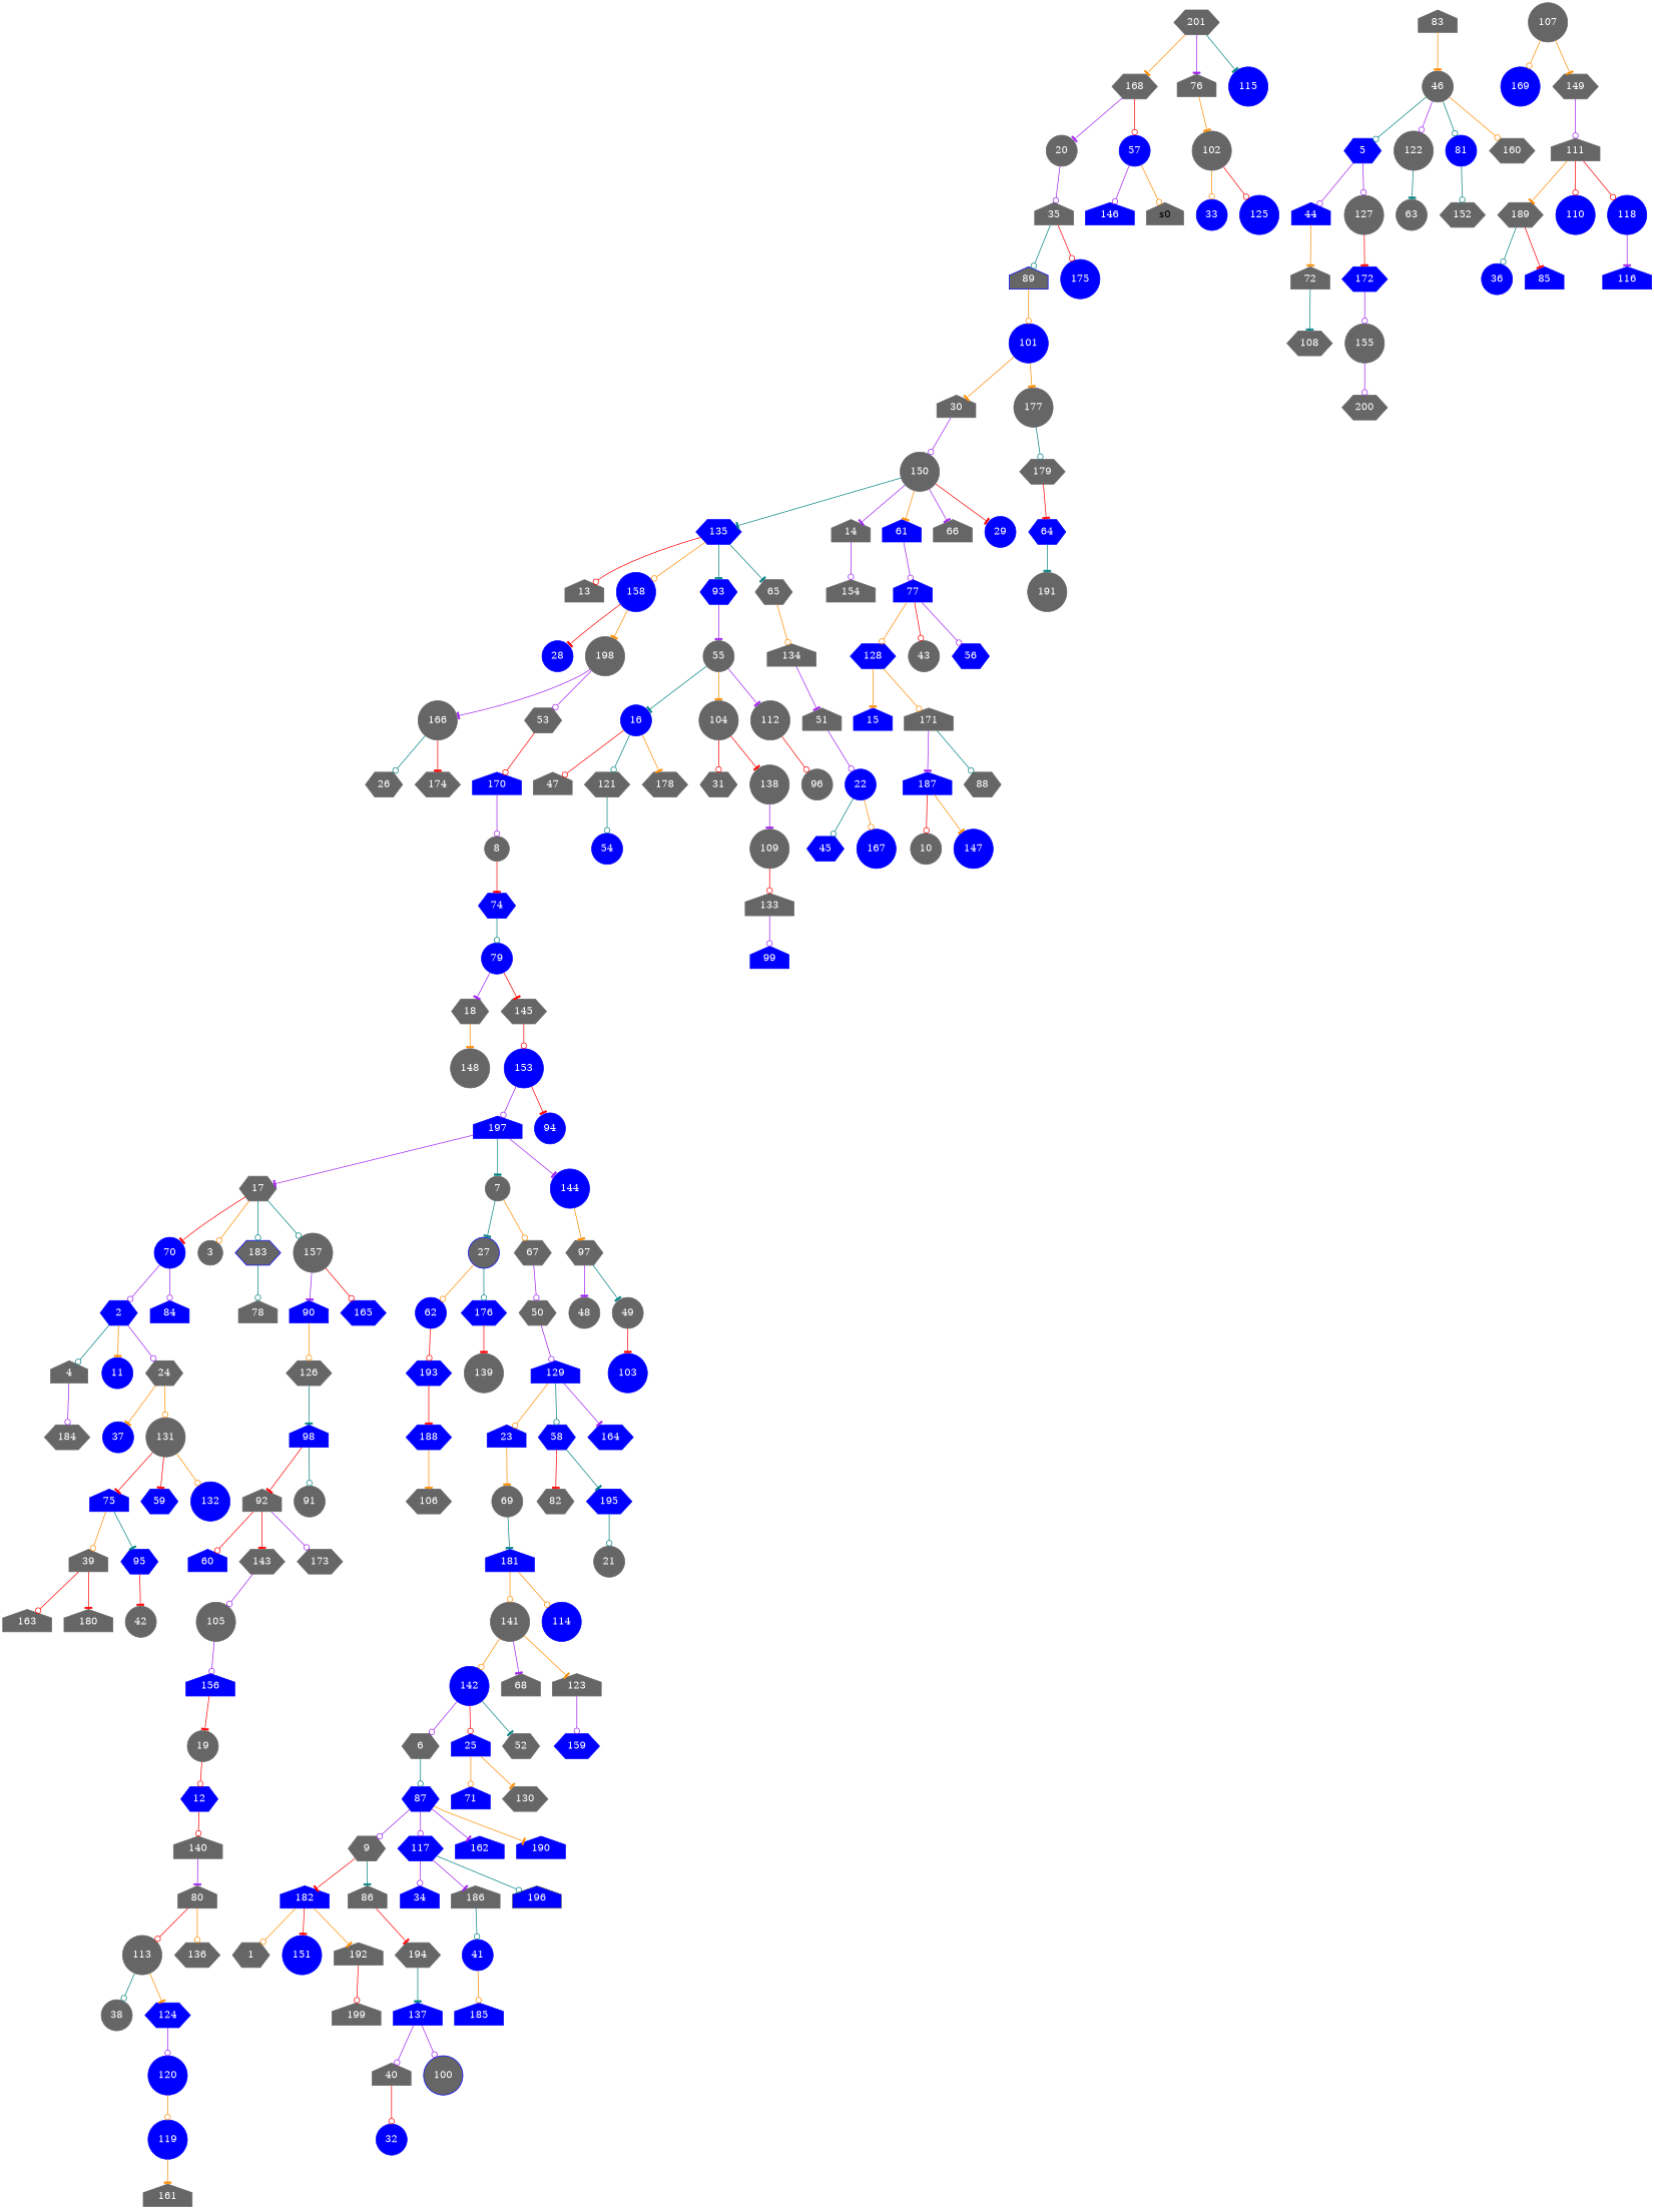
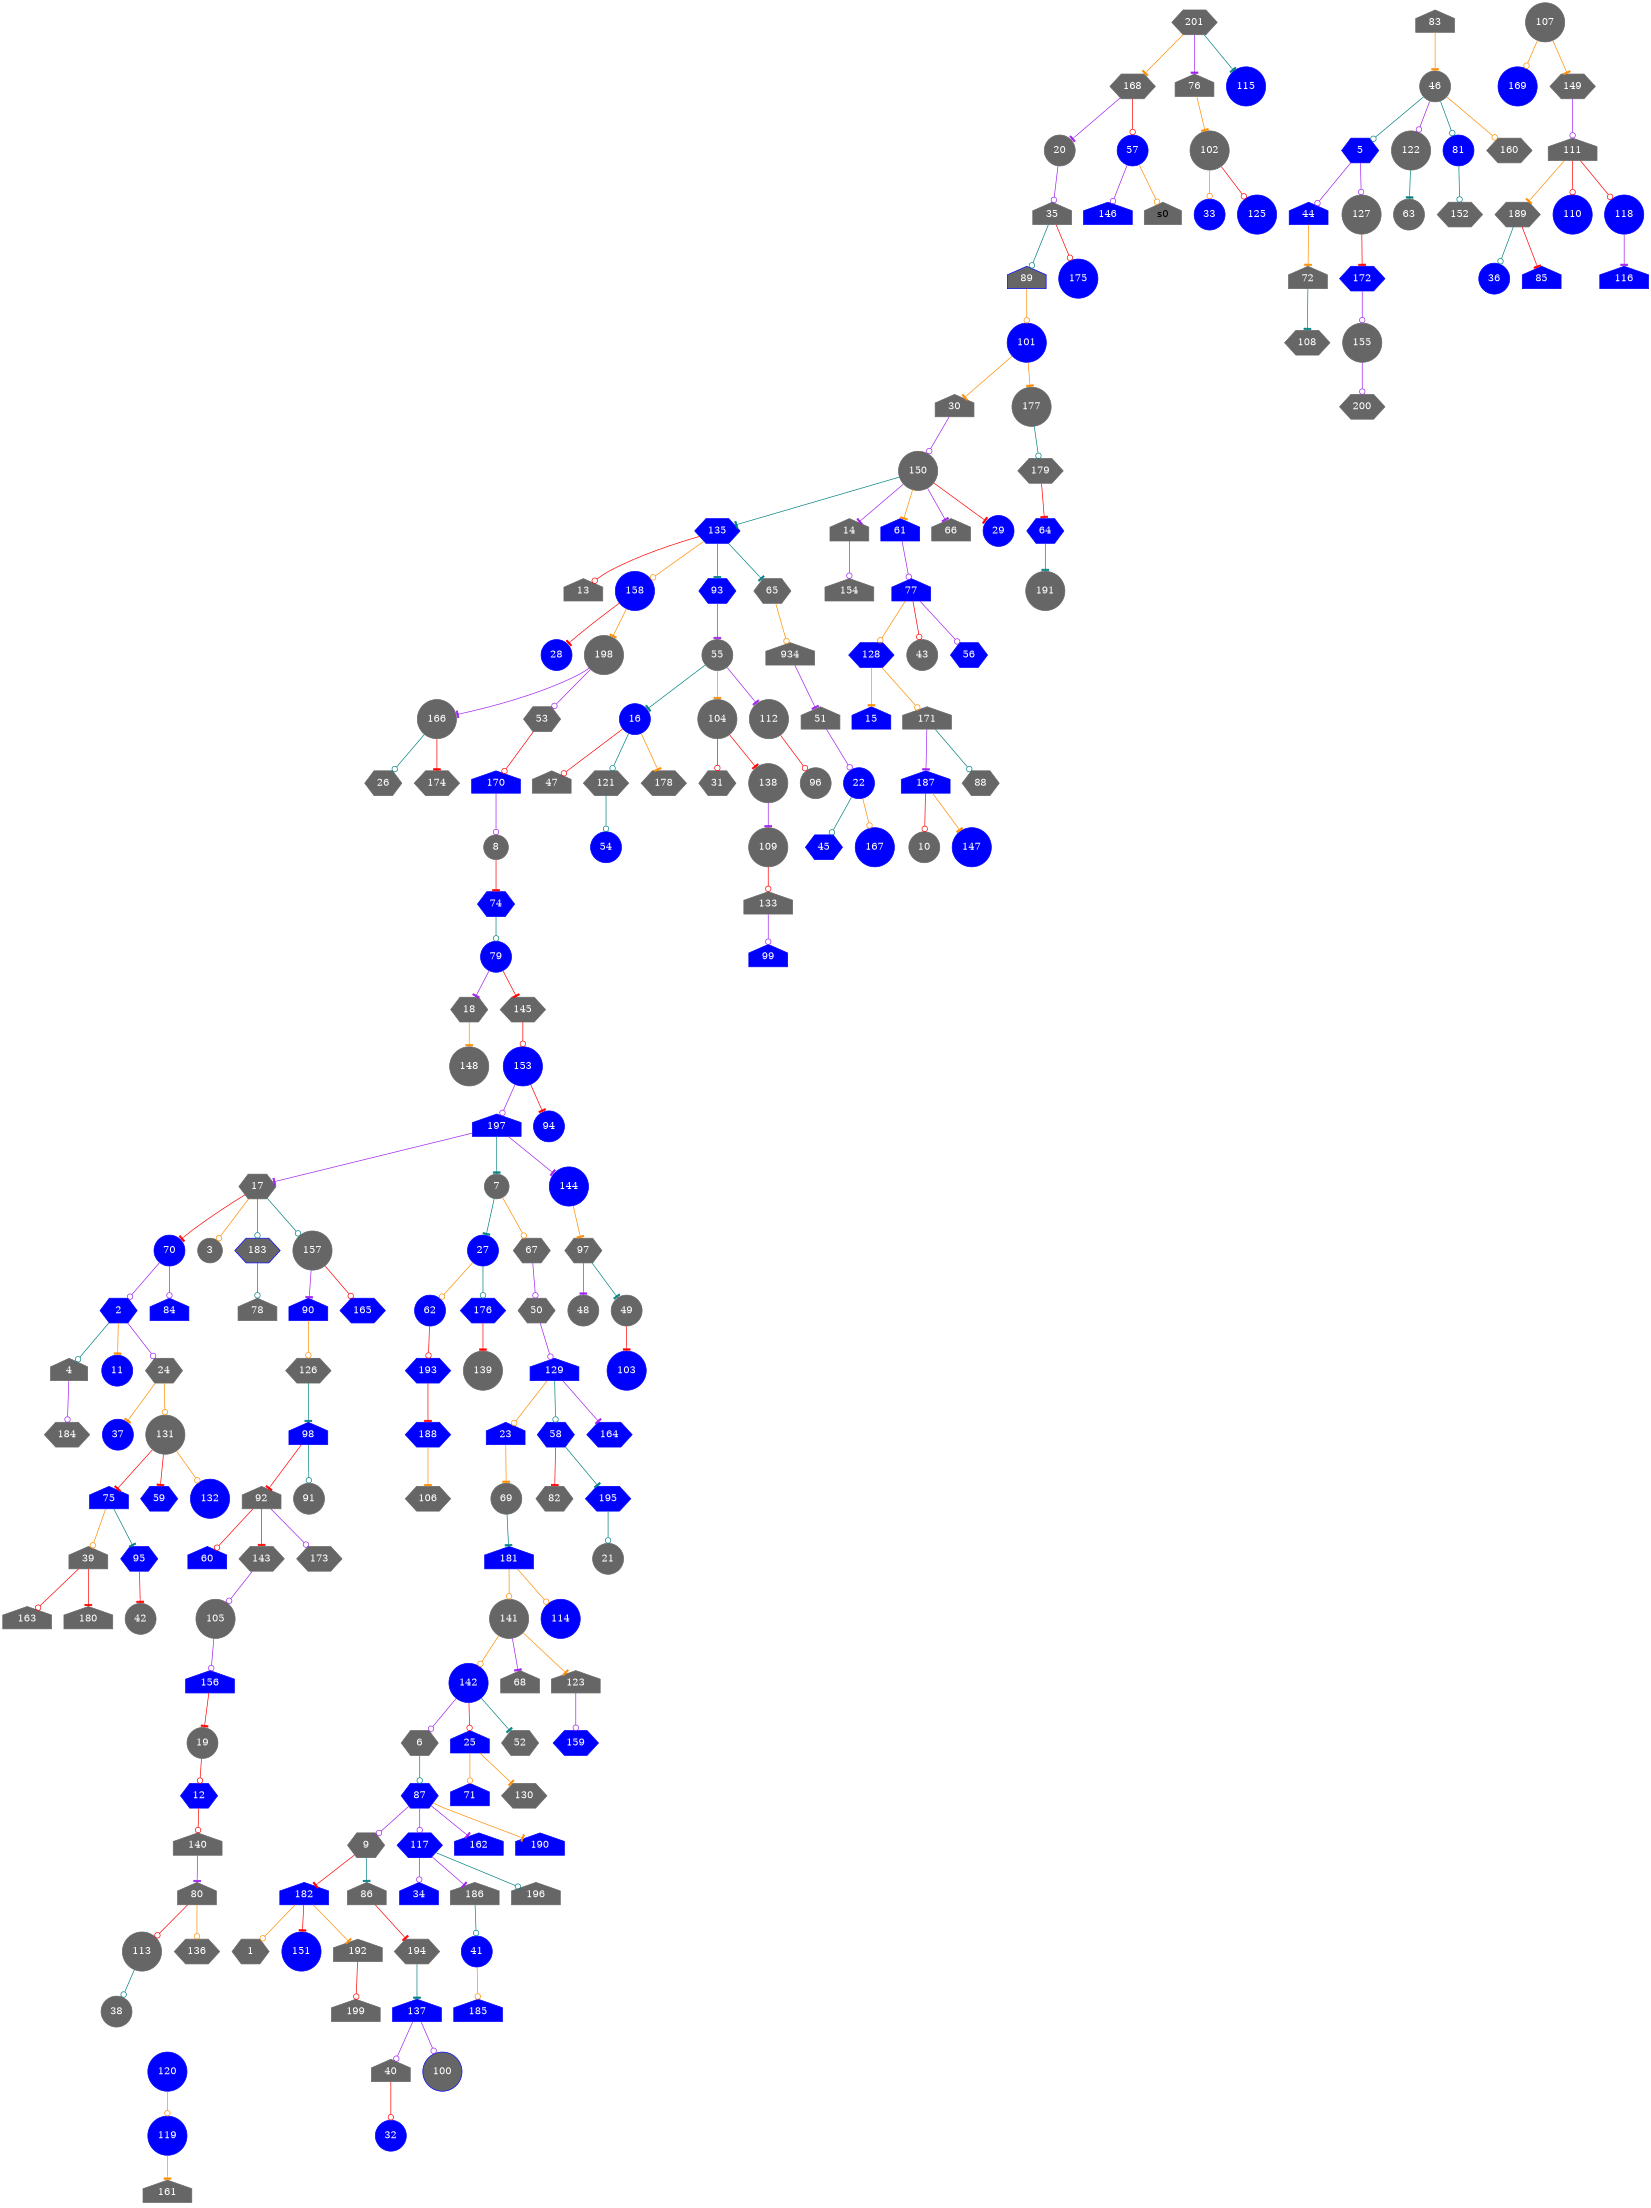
  digraph {
    node [color=gray40 fontcolor=white shape=circle style=filled]
    edge [arrowhead=odot color=purple]
    182 [color=blue shape=house]
    1 [shape=hexagon]
    151 [color=blue]
    192 [shape=house]
    199 [shape=house]
    70 [color=blue]
    2 [color=blue shape=hexagon]
    84 [color=blue shape=house]
    4 [shape=house]
    11 [color=blue]
    24 [shape=hexagon]
    184 [shape=hexagon]
    37 [color=blue]
    131
    17 [shape=hexagon]
    3
    183 [color=blue fillcolor=gray40 shape=hexagon]
    157
    78 [shape=house]
    90 [color=blue shape=house]
    165 [color=blue shape=hexagon]
    5 [color=blue shape=hexagon]
    46
    122
    81 [color=blue]
    160 [shape=hexagon]
    44 [color=blue shape=house]
    127
    63
    152 [shape=hexagon]
    72 [shape=house]
    172 [color=blue shape=hexagon]
    142 [color=blue]
    6 [shape=hexagon]
    25 [color=blue shape=house]
    52 [shape=hexagon]
    87 [color=blue shape=hexagon]
    71 [color=blue shape=house]
    130 [shape=hexagon]
    9 [shape=hexagon]
    117 [color=blue shape=hexagon]
    162 [color=blue shape=house]
    190 [color=blue shape=house]
    197 [color=blue shape=house]
    7
    144 [color=blue]
-   27 [color=blue fillcolor=gray40]
+   27 [color=blue]
    67 [shape=hexagon]
    97 [shape=hexagon]
    62 [color=blue]
    176 [color=blue shape=hexagon]
    50 [shape=hexagon]
    170 [color=blue shape=house]
    8
    74 [color=blue shape=hexagon]
    79 [color=blue]
    86 [shape=house]
    34 [color=blue shape=house]
    186 [shape=house]
-   196 [shape=house fillcolor=blue]
+   196 [shape=house]
    194 [shape=hexagon]
    187 [color=blue shape=house]
    10
    147 [color=blue]
    12 [color=blue shape=hexagon]
    19
    140 [shape=house]
    80 [shape=house]
    135 [color=blue shape=hexagon]
    13 [shape=house]
    158 [color=blue]
    93 [color=blue shape=hexagon]
    65 [shape=hexagon]
    28 [color=blue]
    198
    55
-   134 [shape=house]
+   134 [shape=house label=934]
    150
    14 [shape=house]
    61 [color=blue shape=house]
    66 [shape=house]
    29 [color=blue]
    154 [shape=house]
    77 [color=blue shape=house]
    128 [color=blue shape=hexagon]
    15 [color=blue shape=house]
    171 [shape=house]
    88 [shape=hexagon]
    16 [color=blue]
    104
    112
    47 [shape=house]
    121 [shape=hexagon]
    178 [shape=hexagon]
    31 [shape=hexagon]
    138
    96
    54 [color=blue]
    18 [shape=hexagon]
    145 [shape=hexagon]
    148
    153 [color=blue]
    156 [color=blue shape=house]
    168 [shape=hexagon]
    20
    57 [color=blue]
    35 [shape=house]
    146 [color=blue shape=house]
    s0 [fontcolor=black shape=house]
    89 [color=blue fillcolor=gray40 shape=house]
    175 [color=blue]
    169 [color=blue]
    51 [shape=house]
    22 [color=blue]
    45 [color=blue shape=hexagon]
    167 [color=blue]
    129 [color=blue shape=house]
    23 [color=blue shape=house]
    58 [color=blue shape=hexagon]
    164 [color=blue shape=hexagon]
    69
    82 [shape=hexagon]
    195 [color=blue shape=hexagon]
    181 [color=blue shape=house]
    75 [color=blue shape=house]
    59 [color=blue shape=hexagon]
    132 [color=blue]
    26 [shape=hexagon]
    166
    174 [shape=hexagon]
    193 [color=blue shape=hexagon]
    139
    53 [shape=hexagon]
    101 [color=blue]
    30 [shape=house]
    177
    179 [shape=hexagon]
    109
    40 [shape=house]
    32 [color=blue]
    33 [color=blue]
    102
    125 [color=blue]
    41 [color=blue]
    189 [shape=hexagon]
    36 [color=blue]
    85 [color=blue shape=house]
    113
    38
-   124 [color=blue shape=hexagon]
    120 [color=blue]
    39 [shape=house]
    95 [color=blue shape=hexagon]
    163 [shape=house]
    180 [shape=house]
    42
    137 [color=blue shape=house]
    100 [color=blue fillcolor=gray40]
    185 [color=blue shape=house]
    43
    56 [color=blue shape=hexagon]
    108 [shape=hexagon]
    83 [shape=house]
    48
    49
    103 [color=blue]
    21
    92 [shape=house]
    60 [color=blue shape=house]
    143 [shape=hexagon]
    173 [shape=hexagon]
    105
    188 [color=blue shape=hexagon]
    64 [color=blue shape=hexagon]
    191
    141
    68 [shape=house]
    123 [shape=house]
    159 [color=blue shape=hexagon]
    114 [color=blue]
    107
    149 [shape=hexagon]
    201 [shape=hexagon]
    76 [shape=house]
    115 [color=blue]
    136 [shape=hexagon]
    126 [shape=hexagon]
    98 [color=blue shape=house]
    91
    94 [color=blue]
    133 [shape=house]
    99 [color=blue shape=house]
    106 [shape=hexagon]
    111 [shape=house]
    110 [color=blue]
    118 [color=blue]
    116 [color=blue shape=house]
    119 [color=blue]
    161 [shape=house]
    155
    200 [shape=hexagon]
    182 -> 1 [color=darkorange]
    182 -> 151 [arrowhead=tee color=red]
    182 -> 192 [arrowhead=tee color=darkorange]
    192 -> 199 [color=red]
    70 -> 2
    70 -> 84
    2 -> 4 [color=teal]
    2 -> 11 [arrowhead=tee color=darkorange]
    2 -> 24
    4 -> 184
    24 -> 37 [arrowhead=tee color=darkorange]
    24 -> 131 [color=darkorange]
    131 -> 75 [arrowhead=tee color=red]
    131 -> 59 [arrowhead=tee color=red]
    131 -> 132 [color=darkorange]
    17 -> 70 [arrowhead=tee color=red]
    17 -> 3 [color=darkorange]
    17 -> 183 [color=teal]
    17 -> 157 [color=teal]
    183 -> 78 [color=teal]
    157 -> 90 [arrowhead=tee]
    157 -> 165 [color=red]
    90 -> 126 [color=darkorange]
    5 -> 44
    5 -> 127
    46 -> 5 [color=teal]
    46 -> 122
    46 -> 81 [color=teal]
    46 -> 160 [color=darkorange]
    122 -> 63 [arrowhead=tee color=teal]
    81 -> 152 [color=teal]
    44 -> 72 [arrowhead=tee color=darkorange]
    127 -> 172 [arrowhead=tee color=red]
    72 -> 108 [arrowhead=tee color=teal]
    172 -> 155
    142 -> 6
    142 -> 25 [color=red]
    142 -> 52 [arrowhead=tee color=teal]
    6 -> 87 [color=teal]
    25 -> 71 [color=darkorange]
    25 -> 130 [arrowhead=tee color=darkorange]
    87 -> 9
    87 -> 117
    87 -> 162 [arrowhead=tee]
    87 -> 190 [arrowhead=tee color=darkorange]
    9 -> 182 [arrowhead=tee color=red]
    9 -> 86 [arrowhead=tee color=teal]
    117 -> 34
    117 -> 186 [arrowhead=tee]
    117 -> 196 [color=teal]
    197 -> 17 [arrowhead=tee]
    197 -> 7 [arrowhead=tee color=teal]
    197 -> 144 [arrowhead=tee]
    7 -> 27 [arrowhead=tee color=teal]
    7 -> 67 [color=darkorange]
    144 -> 97 [arrowhead=tee color=darkorange]
    27 -> 62 [color=darkorange]
    27 -> 176 [color=teal]
    67 -> 50
    97 -> 48 [arrowhead=tee]
    97 -> 49 [arrowhead=tee color=teal]
    62 -> 193 [color=red]
    176 -> 139 [arrowhead=tee color=red]
    50 -> 129
    170 -> 8
    8 -> 74 [arrowhead=tee color=red]
    74 -> 79 [color=teal]
    79 -> 18 [arrowhead=tee]
    79 -> 145 [arrowhead=tee color=red]
    86 -> 194 [arrowhead=tee color=red]
    186 -> 41 [color=teal]
    194 -> 137 [arrowhead=tee color=teal]
    187 -> 10 [color=red]
    187 -> 147 [arrowhead=tee color=darkorange]
    12 -> 140 [color=red]
    19 -> 12 [color=red]
    140 -> 80 [arrowhead=tee]
    80 -> 113 [color=red]
    80 -> 136 [color=darkorange]
    135 -> 13 [color=red]
    135 -> 158 [color=darkorange]
    135 -> 93 [arrowhead=tee color=teal]
    135 -> 65 [arrowhead=tee color=teal]
    158 -> 28 [arrowhead=tee color=red]
    158 -> 198 [arrowhead=tee color=darkorange]
    93 -> 55 [arrowhead=tee]
    65 -> 134 [color=darkorange]
    198 -> 166 [arrowhead=tee]
    198 -> 53
    55 -> 16 [arrowhead=tee color=teal]
    55 -> 104 [arrowhead=tee color=darkorange]
    55 -> 112 [arrowhead=tee]
    134 -> 51 [arrowhead=tee]
    150 -> 135 [arrowhead=tee color=teal]
    150 -> 14 [arrowhead=tee]
    150 -> 61 [arrowhead=tee color=darkorange]
    150 -> 66 [arrowhead=tee]
    150 -> 29 [arrowhead=tee color=red]
    14 -> 154
    61 -> 77
    77 -> 128 [color=darkorange]
    77 -> 43 [color=red]
    77 -> 56
    128 -> 15 [arrowhead=tee color=darkorange]
    128 -> 171 [color=darkorange]
    171 -> 187 [arrowhead=tee]
    171 -> 88 [color=teal]
    16 -> 47 [color=red]
    16 -> 121 [color=teal]
    16 -> 178 [arrowhead=tee color=darkorange]
    104 -> 31 [color=red]
    104 -> 138 [arrowhead=tee color=red]
    112 -> 96 [color=red]
    121 -> 54 [color=teal]
    138 -> 109 [arrowhead=tee]
    18 -> 148 [arrowhead=tee color=darkorange]
    145 -> 153 [color=red]
    153 -> 197
    153 -> 94 [arrowhead=tee color=red]
    156 -> 19 [arrowhead=tee color=red]
    168 -> 20 [arrowhead=tee]
    168 -> 57 [color=red]
    20 -> 35
    57 -> 146
    57 -> s0 [color=darkorange]
    35 -> 89 [color=teal]
    35 -> 175 [color=red]
    89 -> 101 [color=darkorange]
    51 -> 22
    22 -> 45 [color=teal]
    22 -> 167 [color=darkorange]
    129 -> 23 [color=darkorange]
    129 -> 58 [color=teal]
    129 -> 164 [arrowhead=tee]
    23 -> 69 [arrowhead=tee color=darkorange]
    58 -> 82 [arrowhead=tee color=red]
    58 -> 195 [arrowhead=tee color=teal]
    69 -> 181 [arrowhead=tee color=teal]
    195 -> 21 [color=teal]
    181 -> 141 [color=darkorange]
    181 -> 114 [color=darkorange]
    75 -> 39 [color=darkorange]
    75 -> 95 [arrowhead=tee color=teal]
    166 -> 26 [color=teal]
    166 -> 174 [arrowhead=tee color=red]
    193 -> 188 [arrowhead=tee color=red]
    53 -> 170 [color=red]
    101 -> 30 [arrowhead=tee color=darkorange]
    101 -> 177 [arrowhead=tee color=darkorange]
    30 -> 150
    177 -> 179 [color=teal]
    179 -> 64 [arrowhead=tee color=red]
    109 -> 133 [color=red]
    40 -> 32 [color=red]
    102 -> 33 [color=darkorange]
    102 -> 125 [color=red]
    41 -> 185 [color=darkorange]
    189 -> 36 [color=teal]
    189 -> 85 [arrowhead=tee color=red]
    113 -> 38 [color=teal]
-   113 -> 124 [arrowhead=tee color=darkorange]
-   124 -> 120
    120 -> 119 [color=darkorange]
    39 -> 163 [color=red]
    39 -> 180 [arrowhead=tee color=red]
    95 -> 42 [arrowhead=tee color=red]
    137 -> 40
    137 -> 100
    83 -> 46 [arrowhead=tee color=darkorange]
    49 -> 103 [arrowhead=tee color=red]
    92 -> 60 [color=red]
    92 -> 143 [arrowhead=tee color=red]
    92 -> 173
    143 -> 105
    105 -> 156
    188 -> 106 [arrowhead=tee color=darkorange]
    64 -> 191 [arrowhead=tee color=teal]
    141 -> 142 [color=darkorange]
    141 -> 68 [arrowhead=tee]
    141 -> 123 [arrowhead=tee color=darkorange]
    123 -> 159
    107 -> 169 [color=darkorange]
    107 -> 149 [arrowhead=tee color=darkorange]
    149 -> 111
    201 -> 168 [arrowhead=tee color=darkorange]
    201 -> 76 [arrowhead=tee]
    201 -> 115 [arrowhead=tee color=teal]
    76 -> 102 [arrowhead=tee color=darkorange]
    126 -> 98 [arrowhead=tee color=teal]
    98 -> 92 [arrowhead=tee color=red]
    98 -> 91 [color=teal]
    133 -> 99
    111 -> 189 [arrowhead=tee color=darkorange]
    111 -> 110 [color=red]
    111 -> 118 [color=red]
    118 -> 116 [arrowhead=tee]
    119 -> 161 [arrowhead=tee color=darkorange]
    155 -> 200
  }
